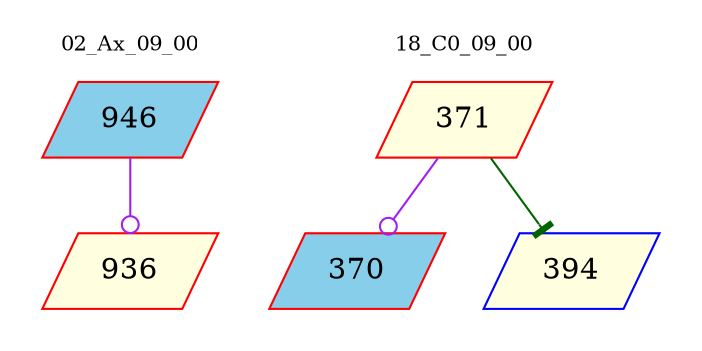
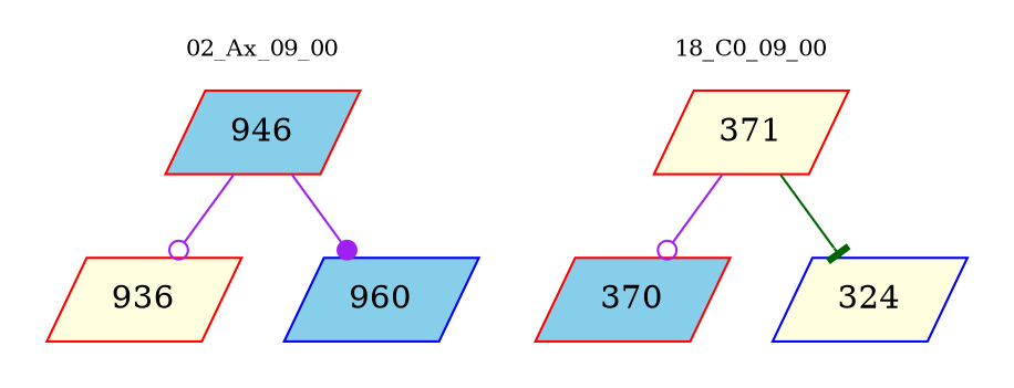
  digraph {
    node [color=red fillcolor=skyblue shape=parallelogram style=filled]
    edge [arrowhead=odot color=purple]
    n1 [label=946]
    n2 [fillcolor=lightyellow label=936]
+   n3 [color=blue label=960]
    n4 [fillcolor=lightyellow label=371]
    n5 [label=370]
-   n6 [color=blue fillcolor=lightyellow label=394]
+   n6 [color=blue fillcolor=lightyellow label=324]
    subgraph cluster_1 {
      color=white
      fontsize=10
      label="02_Ax_09_00"
      n1
      n2
+     n3
    }
    subgraph cluster_2 {
      color=white
      fontsize=10
      label="18_C0_09_00"
      n4
      n5
      n6
    }
    n1 -> n2
+   n1 -> n3 [arrowhead=dot]
    n4 -> n5
    n4 -> n6 [arrowhead=tee color=darkgreen]
  }
